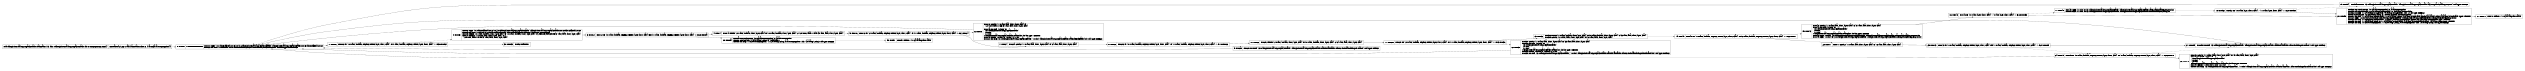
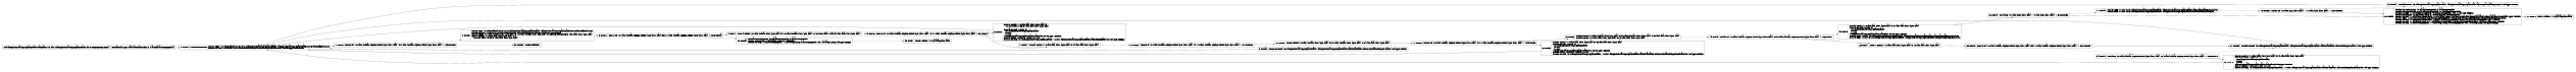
  digraph {
    rankdir=LR
    node [shape=record]
    n1 [label="{0\:\ 0x0000|MTH_ENTER_ARITH\l|0x0000: IGET  (r0 I:okio.BufferedSource) = (r3 I:okhttp3.internal.http2.Hpack$Reader) okhttp3.internal.http2.Hpack.Reader.source okio.BufferedSource \l0x0002: INVOKE  (r0 I:boolean) = (r0 I:okio.BufferedSource) okio.BufferedSource.exhausted():boolean type: INTERFACE \l}"]
    n2 [label="{1\:\ 0x0006|0x0006: IF  (r0 I:?[int, boolean, OBJECT, ARRAY, byte, short, char]) != (0 ?[int, boolean, OBJECT, ARRAY, byte, short, char])  \-\> B:30:0x0092 \l}"]
    n3 [label="{2\:\ 0x0008|0x0008: IGET  (r0 I:okio.BufferedSource) = (r3 I:okhttp3.internal.http2.Hpack$Reader) okhttp3.internal.http2.Hpack.Reader.source okio.BufferedSource \l0x000a: INVOKE  (r0 I:byte) = (r0 I:okio.BufferedSource) okio.BufferedSource.readByte():byte type: INTERFACE \l0x000e: ARITH  (r0 I:?[int, boolean, short, byte, char]) = (r0 I:?[int, boolean, short, byte, char]) & (255(0xff, float:3.57E\-43) ?[int, float, short, byte, char]) \l0x0010: CONST  (r1 I:?[int, float, short, byte, char]) = \l  (128(0x80, float:1.794E\-43) ?[int, float, short, byte, char])\l \l}"]
    n4 [label="{30\:\ 0x0092|0x0092: RETURN   \l}"]
    n5 [label="{3\:\ 0x0012|0x0012: IF  (r0 I:?[int, boolean, OBJECT, ARRAY, byte, short, char]) == (r1 I:?[int, boolean, OBJECT, ARRAY, byte, short, char])  \-\> B:28:0x008a \l}"]
    n6 [label="{4\:\ 0x0014|0x0014: ARITH  (r2 I:?[int, boolean, short, byte, char]) = (r0 I:?[int, boolean, short, byte, char]) & (128(0x80, float:1.794E\-43) ?[int, float, short, byte, char]) \l}"]
    n7 [label="{28\:\ 0x008a|0x008a: NEW_INSTANCE  (r0 I:java.io.IOException) =  java.io.IOException \l0x008c: CONST_STR  (r1 I:java.lang.String) =  \"index == 0\" \l0x008e: INVOKE  (r0 I:java.io.IOException), (r1 I:java.lang.String) java.io.IOException.\<init\>(java.lang.String):void type: DIRECT \l}"]
    n8 [label="{5\:\ 0x0016|0x0016: IF  (r2 I:?[int, boolean, OBJECT, ARRAY, byte, short, char]) != (r1 I:?[int, boolean, OBJECT, ARRAY, byte, short, char])  \-\> B:7:0x0024 \l}"]
    n9 [label="{29\:\ 0x0091|0x0091: THROW  (r0 I:java.lang.Throwable) \l}"]
    n10 [label="{6\:\ 0x0018|0x0018: CONST  (r1 I:?[int, float, short, byte, char]) = \l  (127(0x7f, float:1.78E\-43) ?[int, float, short, byte, char])\l \l0x001a: INVOKE  (r0 I:int) = \l  (r3 I:okhttp3.internal.http2.Hpack$Reader)\l  (r0 I:int)\l  (r1 I:int)\l okhttp3.internal.http2.Hpack.Reader.readInt(int, int):int type: VIRTUAL \l0x001e: ARITH  (r0 I:int) = (r0 I:int) + (\-1 int) \l0x0020: INVOKE  (r3 I:okhttp3.internal.http2.Hpack$Reader), (r0 I:int) okhttp3.internal.http2.Hpack.Reader.readIndexedHeader(int):void type: DIRECT \l}"]
    n11 [label="{7\:\ 0x0024|0x0024: CONST  (r1 I:?[int, float, short, byte, char]) = (64 ?[int, float, short, byte, char]) \l}"]
    n12 [label="{8\:\ 0x0026|0x0026: IF  (r0 I:?[int, boolean, OBJECT, ARRAY, byte, short, char]) != (r1 I:?[int, boolean, OBJECT, ARRAY, byte, short, char])  \-\> B:10:0x002c \l}"]
    n13 [label="{9\:\ 0x0028|0x0028: INVOKE  (r3 I:okhttp3.internal.http2.Hpack$Reader) okhttp3.internal.http2.Hpack.Reader.readLiteralHeaderWithIncrementalIndexingNewName():void type: DIRECT \l}"]
    n14 [label="{10\:\ 0x002c|0x002c: ARITH  (r2 I:?[int, boolean, short, byte, char]) = (r0 I:?[int, boolean, short, byte, char]) & (64 ?[int, float, short, byte, char]) \l}"]
    n15 [label="{11\:\ 0x002e|0x002e: IF  (r2 I:?[int, boolean, OBJECT, ARRAY, byte, short, char]) != (r1 I:?[int, boolean, OBJECT, ARRAY, byte, short, char])  \-\> B:13:0x003c \l}"]
    n16 [label="{12\:\ 0x0030|0x0030: CONST  (r1 I:?[int, float, short, byte, char]) = (63 ?[int, float, short, byte, char]) \l0x0032: INVOKE  (r0 I:int) = \l  (r3 I:okhttp3.internal.http2.Hpack$Reader)\l  (r0 I:int)\l  (r1 I:int)\l okhttp3.internal.http2.Hpack.Reader.readInt(int, int):int type: VIRTUAL \l0x0036: ARITH  (r0 I:int) = (r0 I:int) + (\-1 int) \l0x0038: INVOKE  (r3 I:okhttp3.internal.http2.Hpack$Reader), (r0 I:int) okhttp3.internal.http2.Hpack.Reader.readLiteralHeaderWithIncrementalIndexingIndexedName(int):void type: DIRECT \l}"]
    n17 [label="{13\:\ 0x003c|0x003c: ARITH  (r1 I:?[int, boolean, short, byte, char]) = (r0 I:?[int, boolean, short, byte, char]) & (32 ?[int, float, short, byte, char]) \l0x003e: CONST  (r2 I:?[int, float, short, byte, char]) = (32 ?[int, float, short, byte, char]) \l}"]
    n18 [label="{14\:\ 0x0040|0x0040: IF  (r1 I:?[int, boolean, OBJECT, ARRAY, byte, short, char]) != (r2 I:?[int, boolean, OBJECT, ARRAY, byte, short, char])  \-\> B:22:0x0071 \l}"]
    n19 [label="{15\:\ 0x0042|0x0042: CONST  (r1 I:?[int, float, short, byte, char]) = (31 ?[int, float, short, byte, char]) \l0x0044: INVOKE  (r0 I:int) = \l  (r3 I:okhttp3.internal.http2.Hpack$Reader)\l  (r0 I:int)\l  (r1 I:int)\l okhttp3.internal.http2.Hpack.Reader.readInt(int, int):int type: VIRTUAL \l0x0048: IPUT  (r0 I:int), (r3 I:okhttp3.internal.http2.Hpack$Reader) okhttp3.internal.http2.Hpack.Reader.maxDynamicTableByteCount int \l0x004a: IGET  (r0 I:int) = (r3 I:okhttp3.internal.http2.Hpack$Reader) okhttp3.internal.http2.Hpack.Reader.maxDynamicTableByteCount int \l}"]
    n20 [label="{22\:\ 0x0071|0x0071: CONST  (r1 I:?[int, float, short, byte, char]) = (16 ?[int, float, short, byte, char]) \l}"]
    n21 [label="{16\:\ 0x004c|0x004c: IF  (r0 I:?[int, byte, short, char]) \< (0 ?[int, byte, short, char])  \-\> B:20:0x0058 \l}"]
    n22 [label="{23\:\ 0x0073|0x0073: IF  (r0 I:?[int, boolean, OBJECT, ARRAY, byte, short, char]) == (r1 I:?[int, boolean, OBJECT, ARRAY, byte, short, char])  \-\> B:27:0x0085 \l}"]
    n23 [label="{17\:\ 0x004e|0x004e: IGET  (r0 I:int) = (r3 I:okhttp3.internal.http2.Hpack$Reader) okhttp3.internal.http2.Hpack.Reader.maxDynamicTableByteCount int \l0x0050: IGET  (r1 I:int) = (r3 I:okhttp3.internal.http2.Hpack$Reader) okhttp3.internal.http2.Hpack.Reader.headerTableSizeSetting int \l}"]
    n24 [label="{20\:\ 0x0058|0x0058: NEW_INSTANCE  (r0 I:java.io.IOException) =  java.io.IOException \l0x005a: NEW_INSTANCE  (r1 I:java.lang.StringBuilder) =  java.lang.StringBuilder \l0x005c: INVOKE  (r1 I:java.lang.StringBuilder) java.lang.StringBuilder.\<init\>():void type: DIRECT \l0x005f: CONST_STR  (r2 I:java.lang.String) =  \"Invalid dynamic table size update \" \l0x0061: INVOKE  (r1 I:java.lang.StringBuilder), (r2 I:java.lang.String) java.lang.StringBuilder.append(java.lang.String):java.lang.StringBuilder type: VIRTUAL \l0x0064: IGET  (r2 I:int) = (r3 I:okhttp3.internal.http2.Hpack$Reader) okhttp3.internal.http2.Hpack.Reader.maxDynamicTableByteCount int \l0x0066: INVOKE  (r1 I:java.lang.StringBuilder), (r2 I:int) java.lang.StringBuilder.append(int):java.lang.StringBuilder type: VIRTUAL \l0x0069: INVOKE  (r1 I:java.lang.String) = (r1 I:java.lang.StringBuilder) java.lang.StringBuilder.toString():java.lang.String type: VIRTUAL \l0x006d: INVOKE  (r0 I:java.io.IOException), (r1 I:java.lang.String) java.io.IOException.\<init\>(java.lang.String):void type: DIRECT \l}"]
    n25 [label="{18\:\ 0x0052|0x0052: IF  (r0 I:?[int, byte, short, char]) \> (r1 I:?[int, byte, short, char])  \-\> B:20:0x0058 \l}"]
    n26 [label="{21\:\ 0x0070|0x0070: THROW  (r0 I:java.lang.Throwable) \l}"]
    n27 [label="{19\:\ 0x0054|0x0054: INVOKE  (r3 I:okhttp3.internal.http2.Hpack$Reader) okhttp3.internal.http2.Hpack.Reader.adjustDynamicTableByteCount():void type: DIRECT \l}"]
    n28 [label="{24\:\ 0x0075|0x0075: IF  (r0 I:?[int, boolean, OBJECT, ARRAY, byte, short, char]) != (0 ?[int, boolean, OBJECT, ARRAY, byte, short, char])  \-\> B:26:0x0078 \l}"]
    n29 [label="{27\:\ 0x0085|0x0085: INVOKE  (r3 I:okhttp3.internal.http2.Hpack$Reader) okhttp3.internal.http2.Hpack.Reader.readLiteralHeaderWithoutIndexingNewName():void type: DIRECT \l}"]
    n30 [label="{26\:\ 0x0078|0x0078: CONST  (r1 I:?[int, float, short, byte, char]) = (15 ?[int, float, short, byte, char]) \l0x007a: INVOKE  (r0 I:int) = \l  (r3 I:okhttp3.internal.http2.Hpack$Reader)\l  (r0 I:int)\l  (r5 I:int)\l okhttp3.internal.http2.Hpack.Reader.readInt(int, int):int type: VIRTUAL \l0x007e: ARITH  (r0 I:int) = (r0 I:int) + (\-1 int) \l0x0080: INVOKE  (r3 I:okhttp3.internal.http2.Hpack$Reader), (r0 I:int) okhttp3.internal.http2.Hpack.Reader.readLiteralHeaderWithoutIndexingIndexedName(int):void type: DIRECT \l}"]
    n31 [label="{void okhttp3.internal.http2.Hpack.Reader.readHeaders((r3 'this' I:okhttp3.internal.http2.Hpack$Reader A[IMMUTABLE_TYPE, THIS]))  | Annotation[SYSTEM, dalvik.annotation.Throws, \{value=[java.io.IOException]\}]\l}"]
    n1 -> n2
    n2 -> n3 [style=dashed]
    n2 -> n4
    n3 -> n5
    n5 -> n6 [style=solid]
    n5 -> n7
    n6 -> n8
    n7 -> n9
    n8 -> n10 [style=dashed]
    n8 -> n11
    n10 -> n1
    n11 -> n12
    n12 -> n13 [style=dashed]
    n12 -> n14
    n13 -> n1
    n14 -> n15
    n15 -> n16 [style=dashed]
    n15 -> n17
    n16 -> n1
    n17 -> n18
    n18 -> n19 [style=dashed]
    n18 -> n20
    n19 -> n21
    n20 -> n22
    n21 -> n23 [style=dashed]
    n21 -> n24
    n22 -> n28 [style=dashed]
    n22 -> n29
    n23 -> n25
    n24 -> n26
    n25 -> n24
    n25 -> n27 [style=dashed]
    n27 -> n1
    n28 -> n29 [style=dashed]
    n28 -> n30
    n29 -> n1
-   n28 -> n1
+   n30 -> n1
    n31 -> n1
  }
